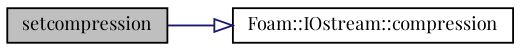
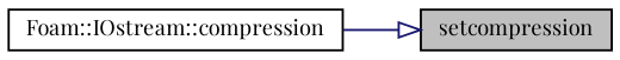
  digraph {
    rankdir=LR
    fontname="Playfair Display"
    node [color=black fontname="Playfair Display" fontsize=10 shape=record]
    n1 [fillcolor=grey75 fontcolor=black height=0.2 label=setcompression style=filled width=0.4]
    n2 [height=0.2 label="Foam::IOstream::compression" width=0.4]
-   n1 -> n2 [color=midnightblue fontname="Playfair Display" fontsize=10 labelfontname=Helvetica labelfontsize=10 style=solid arrowhead=onormal]
+   n2 -> n1 [color=midnightblue fontname="Playfair Display" fontsize=10 labelfontname=Helvetica labelfontsize=10 style=solid arrowhead=onormal]
  }
